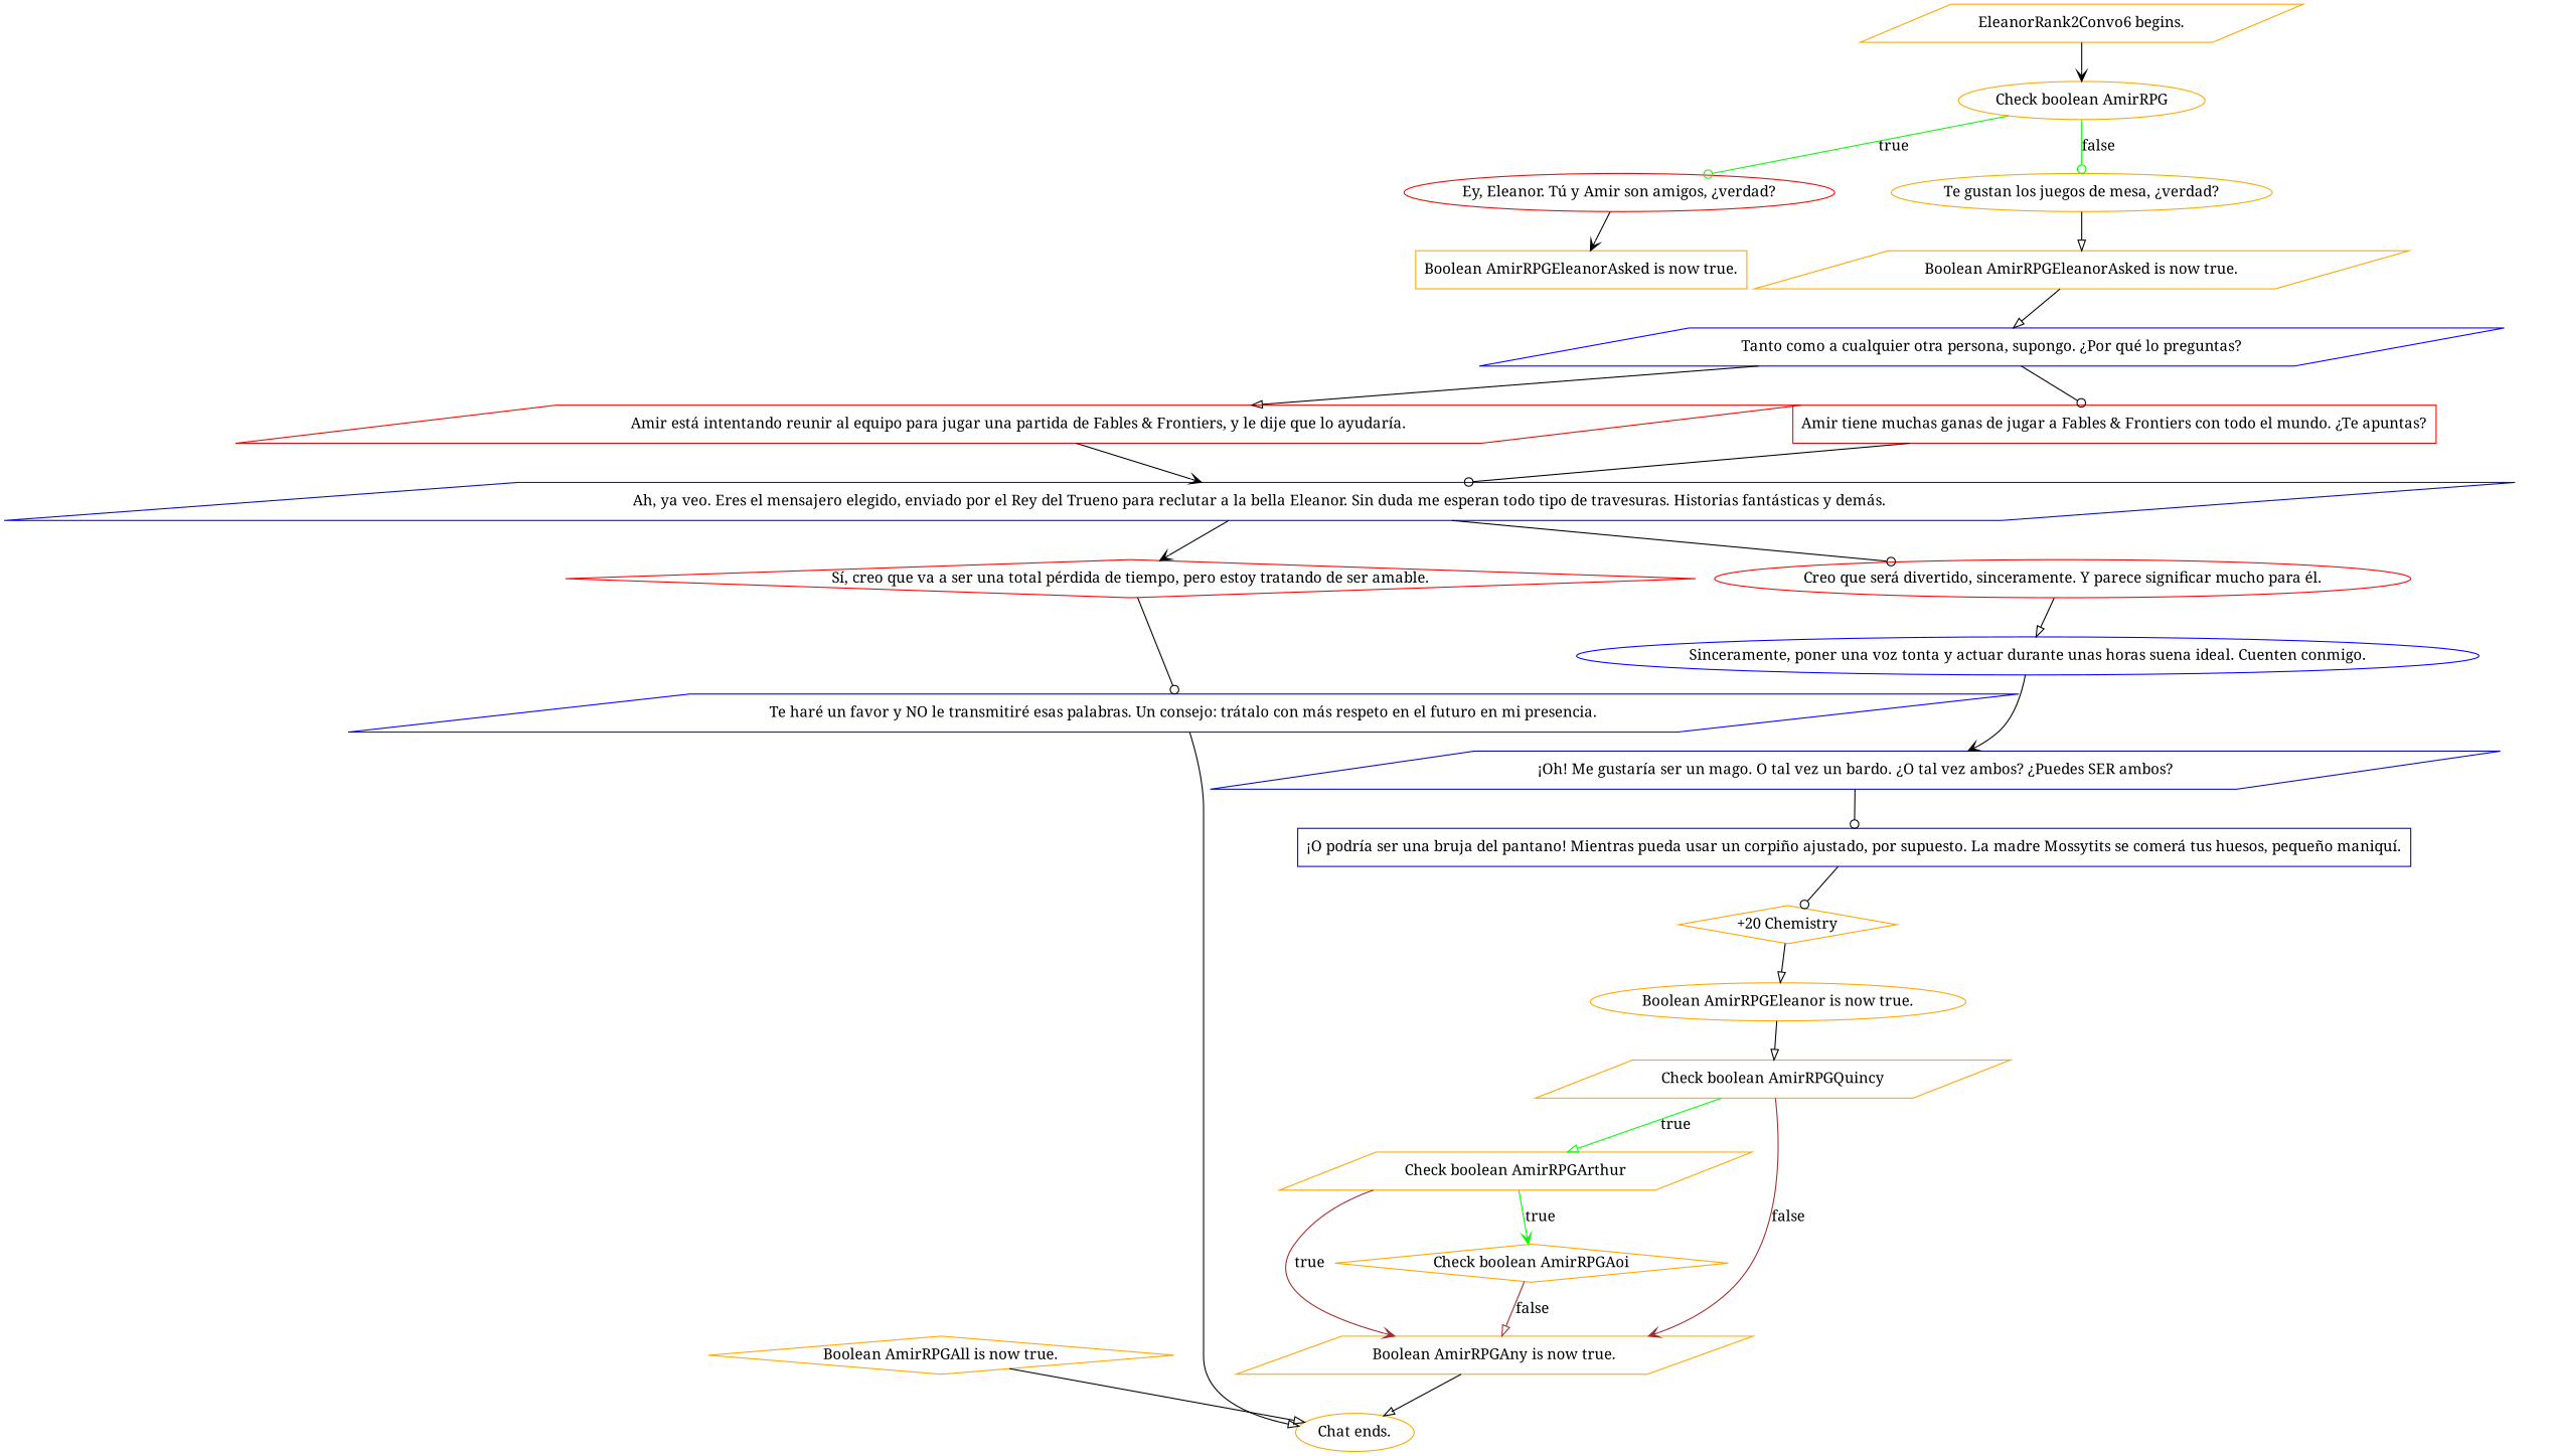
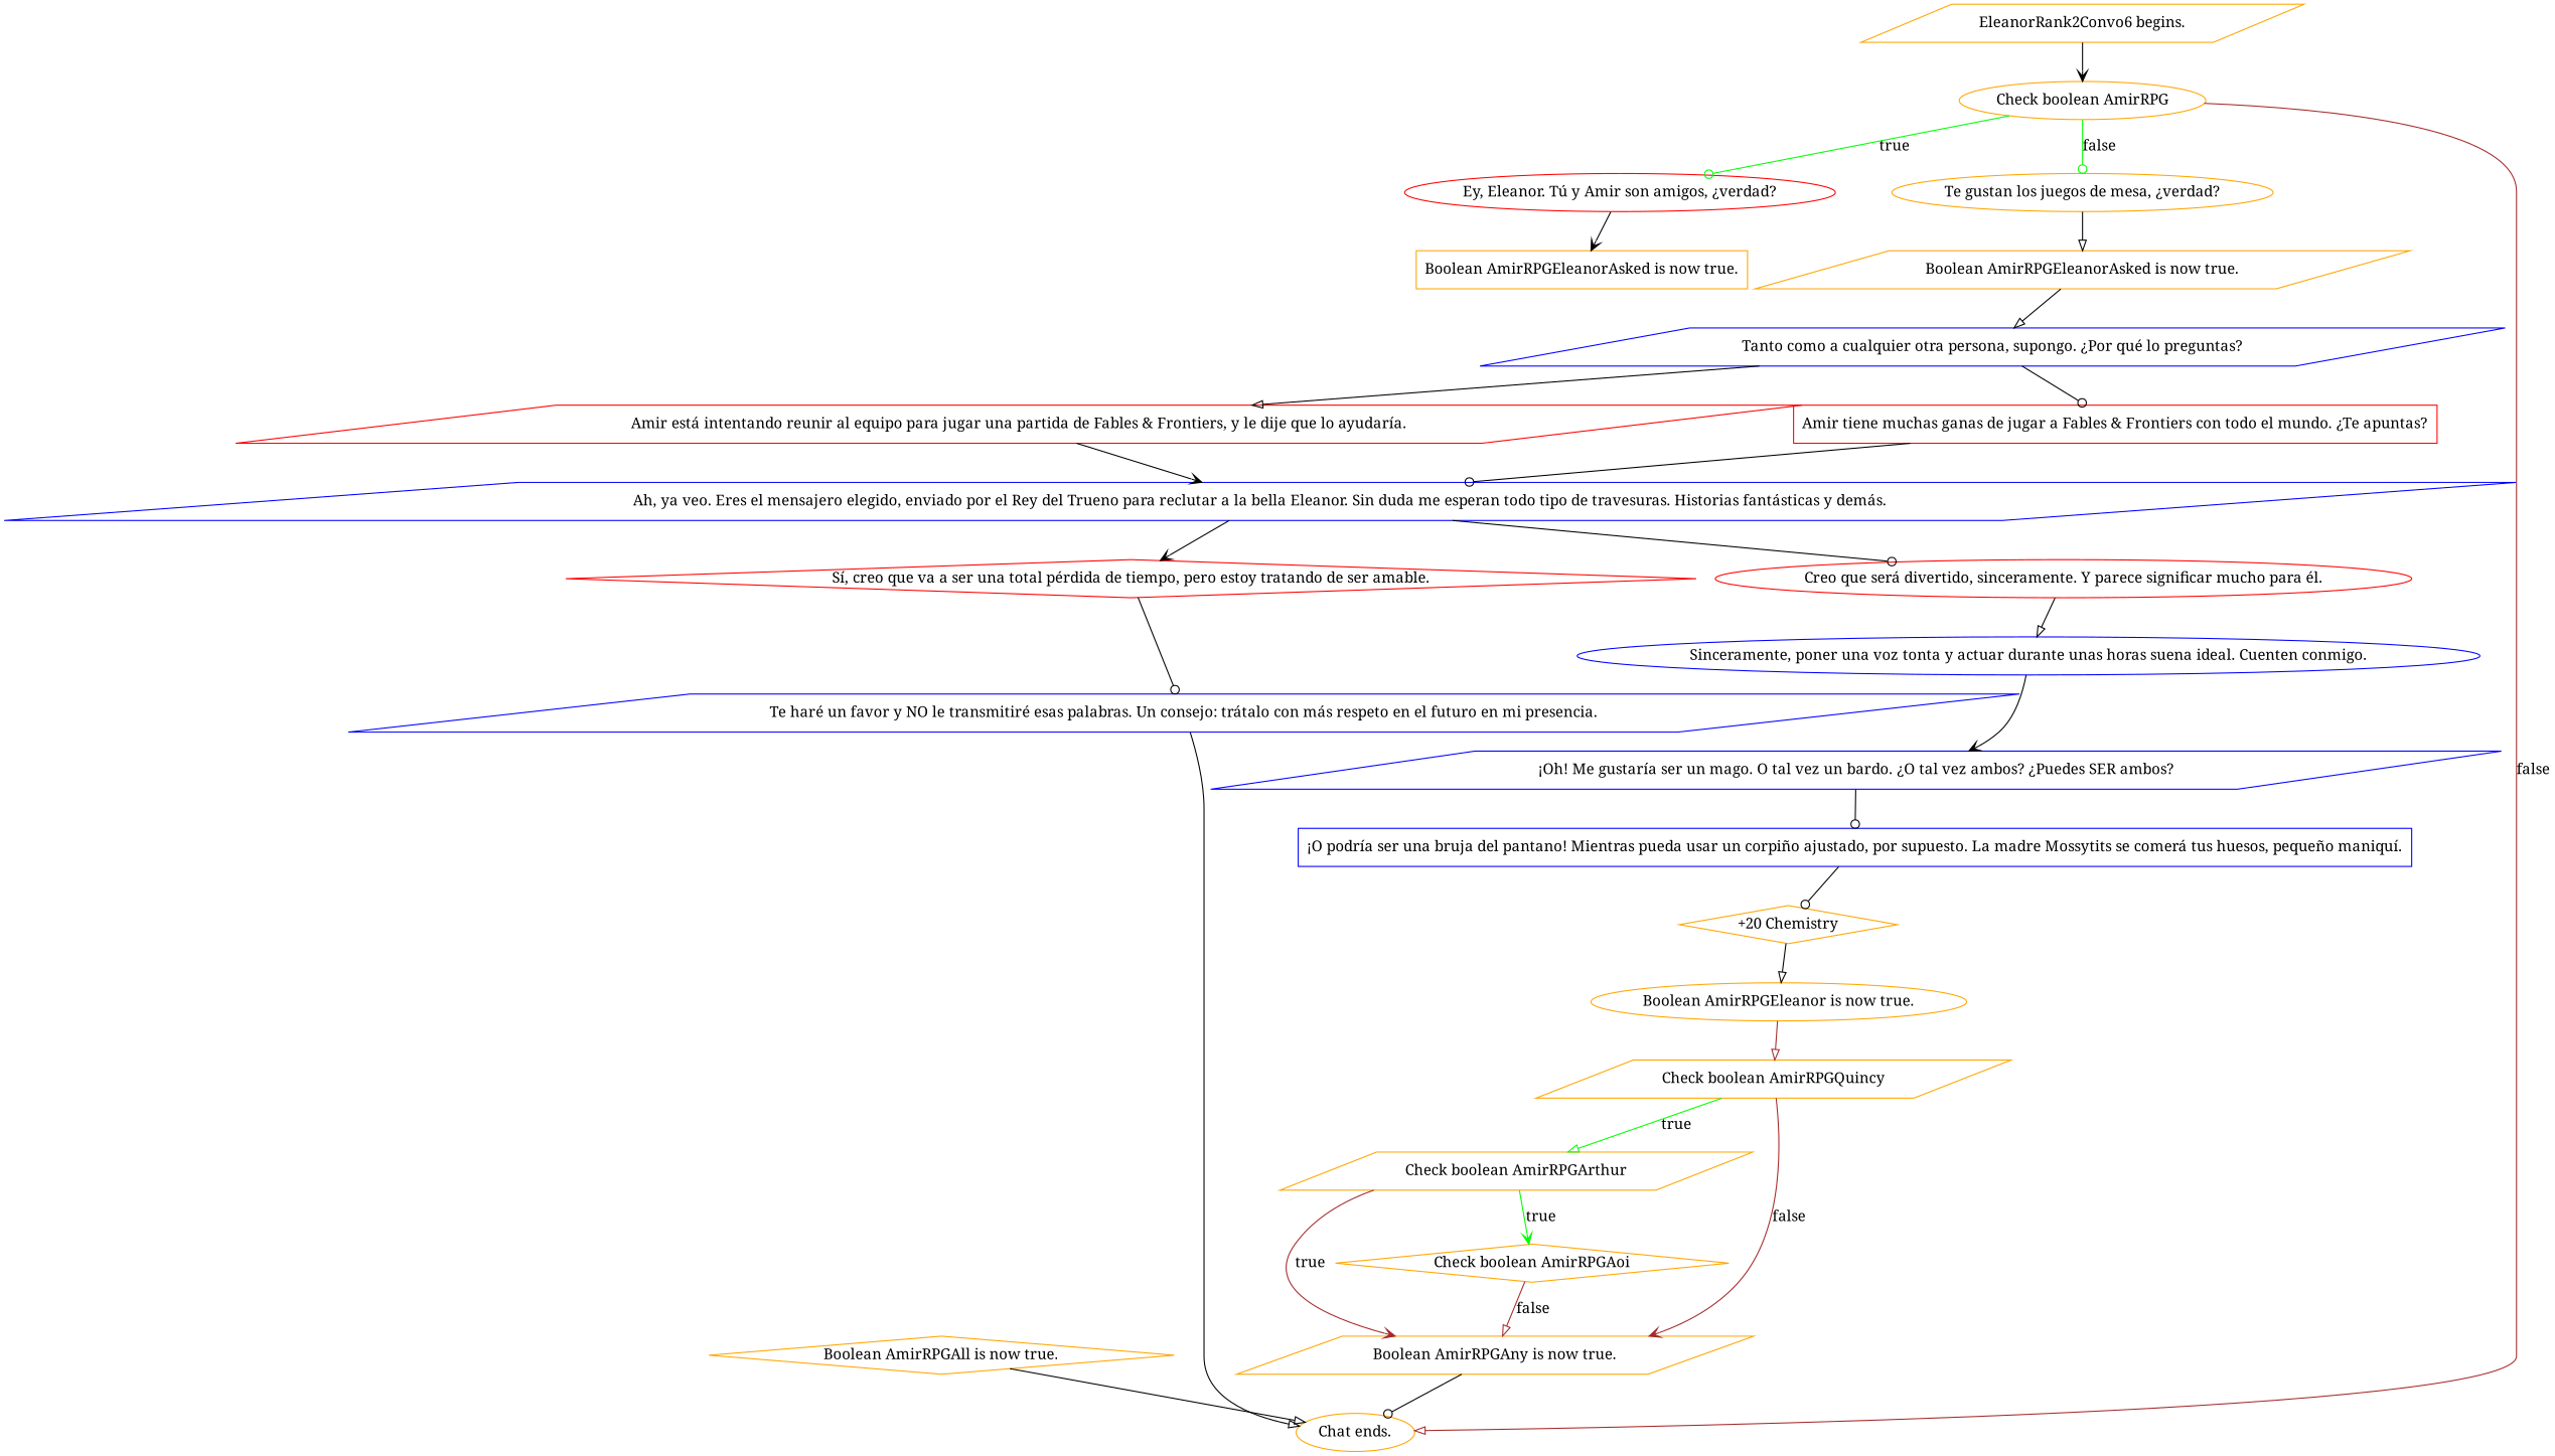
  digraph {
    fontname="Noto Serif"
    node [color=orange fontname="Noto Serif" shape=parallelogram]
    edge [arrowhead=onormal fontname="Noto Serif"]
    n1 [label="Check boolean AmirRPG" shape=ellipse]
    "EleanorRank2Convo6 begins."
    n3 [color=red label="Ey, Eleanor. Tú y Amir son amigos, ¿verdad?" shape=ellipse]
    n4 [label="Te gustan los juegos de mesa, ¿verdad?" shape=ellipse]
    "Chat ends." [shape=ellipse]
    n6 [label="Boolean AmirRPGEleanorAsked is now true." shape=box]
    n7 [label="Boolean AmirRPGEleanorAsked is now true."]
    n8 [color=blue label="Tanto como a cualquier otra persona, supongo. ¿Por qué lo preguntas?"]
    n9 [color=red label="Amir está intentando reunir al equipo para jugar una partida de Fables & Frontiers, y le dije que lo ayudaría."]
    n10 [color=red label="Amir tiene muchas ganas de jugar a Fables & Frontiers con todo el mundo. ¿Te apuntas?" shape=box]
    n11 [color=blue label="Ah, ya veo. Eres el mensajero elegido, enviado por el Rey del Trueno para reclutar a la bella Eleanor. Sin duda me esperan todo tipo de travesuras. Historias fantásticas y demás."]
    n12 [color=red label="Sí, creo que va a ser una total pérdida de tiempo, pero estoy tratando de ser amable." shape=diamond]
    n13 [color=red label="Creo que será divertido, sinceramente. Y parece significar mucho para él." shape=ellipse]
    n14 [color=blue label="Te haré un favor y NO le transmitiré esas palabras. Un consejo: trátalo con más respeto en el futuro en mi presencia."]
    n15 [color=blue label="Sinceramente, poner una voz tonta y actuar durante unas horas suena ideal. Cuenten conmigo." shape=ellipse]
    n16 [color=blue label="¡Oh! Me gustaría ser un mago. O tal vez un bardo. ¿O tal vez ambos? ¿Puedes SER ambos?"]
    n17 [color=blue label="¡O podría ser una bruja del pantano! Mientras pueda usar un corpiño ajustado, por supuesto. La madre Mossytits se comerá tus huesos, pequeño maniquí." shape=box]
    n18 [label="+20 Chemistry" shape=diamond]
    n19 [label="Boolean AmirRPGEleanor is now true." shape=ellipse]
    n20 [label="Check boolean AmirRPGQuincy"]
    n21 [label="Check boolean AmirRPGArthur"]
    n22 [label="Boolean AmirRPGAny is now true."]
    n23 [label="Check boolean AmirRPGAoi" shape=diamond]
    n24 [label="Boolean AmirRPGAll is now true." shape=diamond]
    n1 -> n3 [arrowhead=odot color=green label=true]
    n1 -> n4 [arrowhead=odot color=green label=false]
+   n1 -> "Chat ends." [color=brown label=false]
    "EleanorRank2Convo6 begins." -> n1 [arrowhead=vee]
    n3 -> n6 [arrowhead=vee]
    n4 -> n7
    n7 -> n8
    n8 -> n9
    n8 -> n10 [arrowhead=odot]
    n9 -> n11 [arrowhead=vee]
    n10 -> n11 [arrowhead=odot]
    n11 -> n12 [arrowhead=vee]
    n11 -> n13 [arrowhead=odot]
    n12 -> n14 [arrowhead=odot]
    n13 -> n15
    n14 -> "Chat ends."
    n15 -> n16 [arrowhead=vee]
    n16 -> n17 [arrowhead=odot]
    n17 -> n18 [arrowhead=odot]
    n18 -> n19
-   n19 -> n20
+   n19 -> n20 [color=brown]
    n20 -> n21 [color=green label=true]
    n20 -> n22 [arrowhead=vee color=brown label=false]
    n21 -> n22 [arrowhead=vee color=brown label=true]
    n21 -> n23 [arrowhead=vee color=green label=true]
-   n22 -> "Chat ends."
+   n22 -> "Chat ends." [arrowhead=odot]
    n23 -> n22 [color=brown label=false]
    n24 -> "Chat ends."
  }
